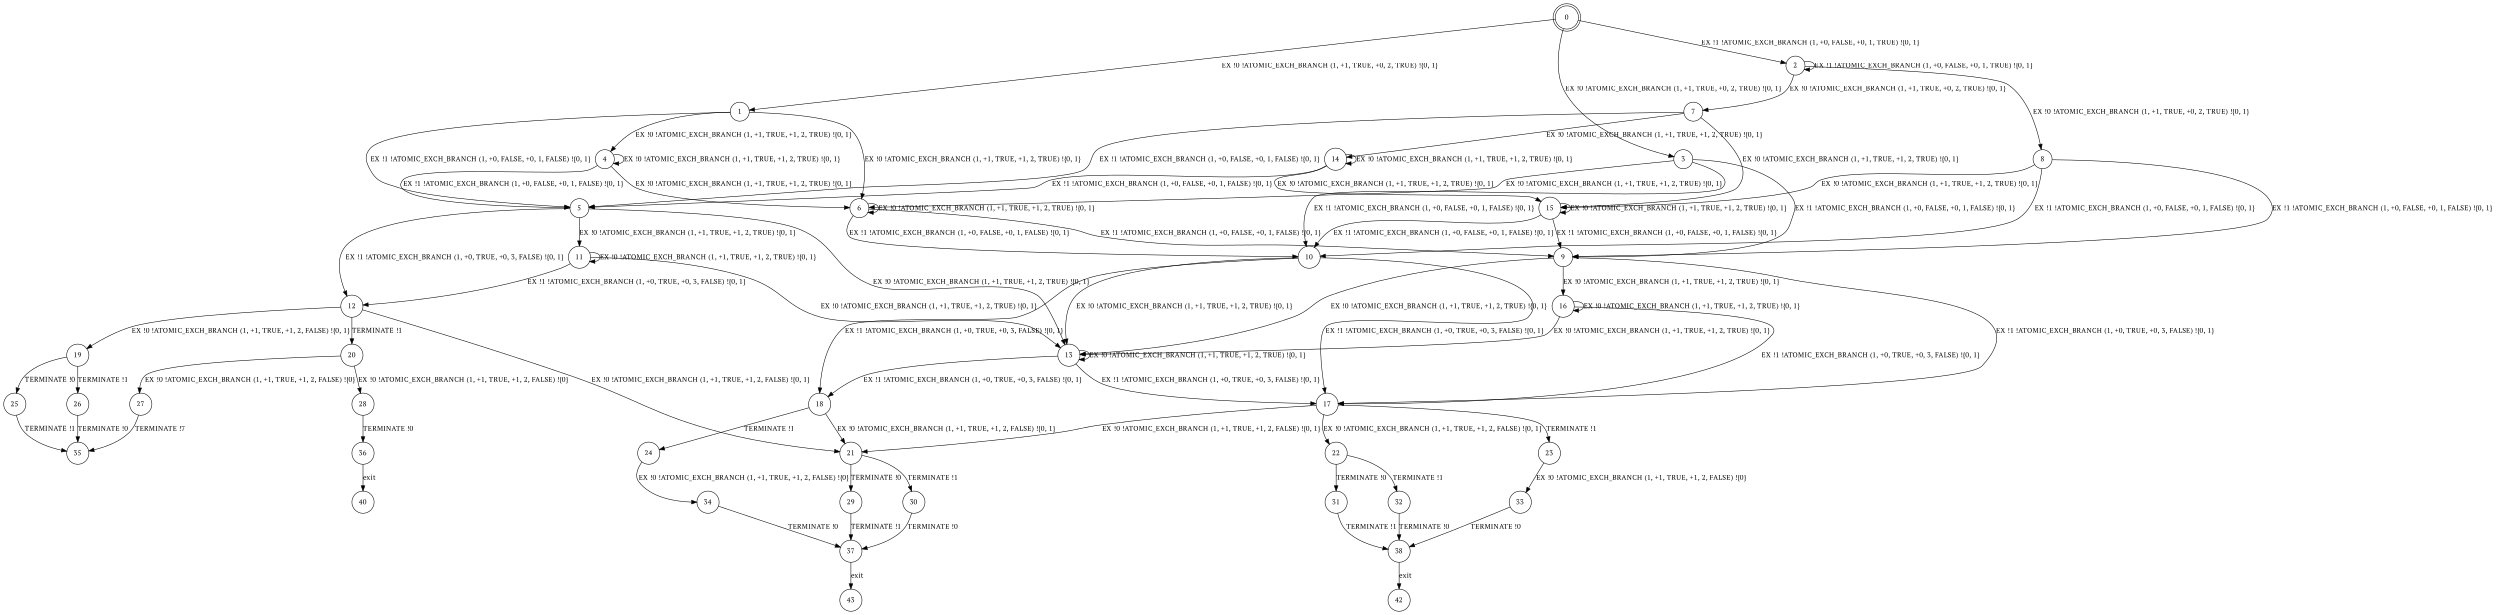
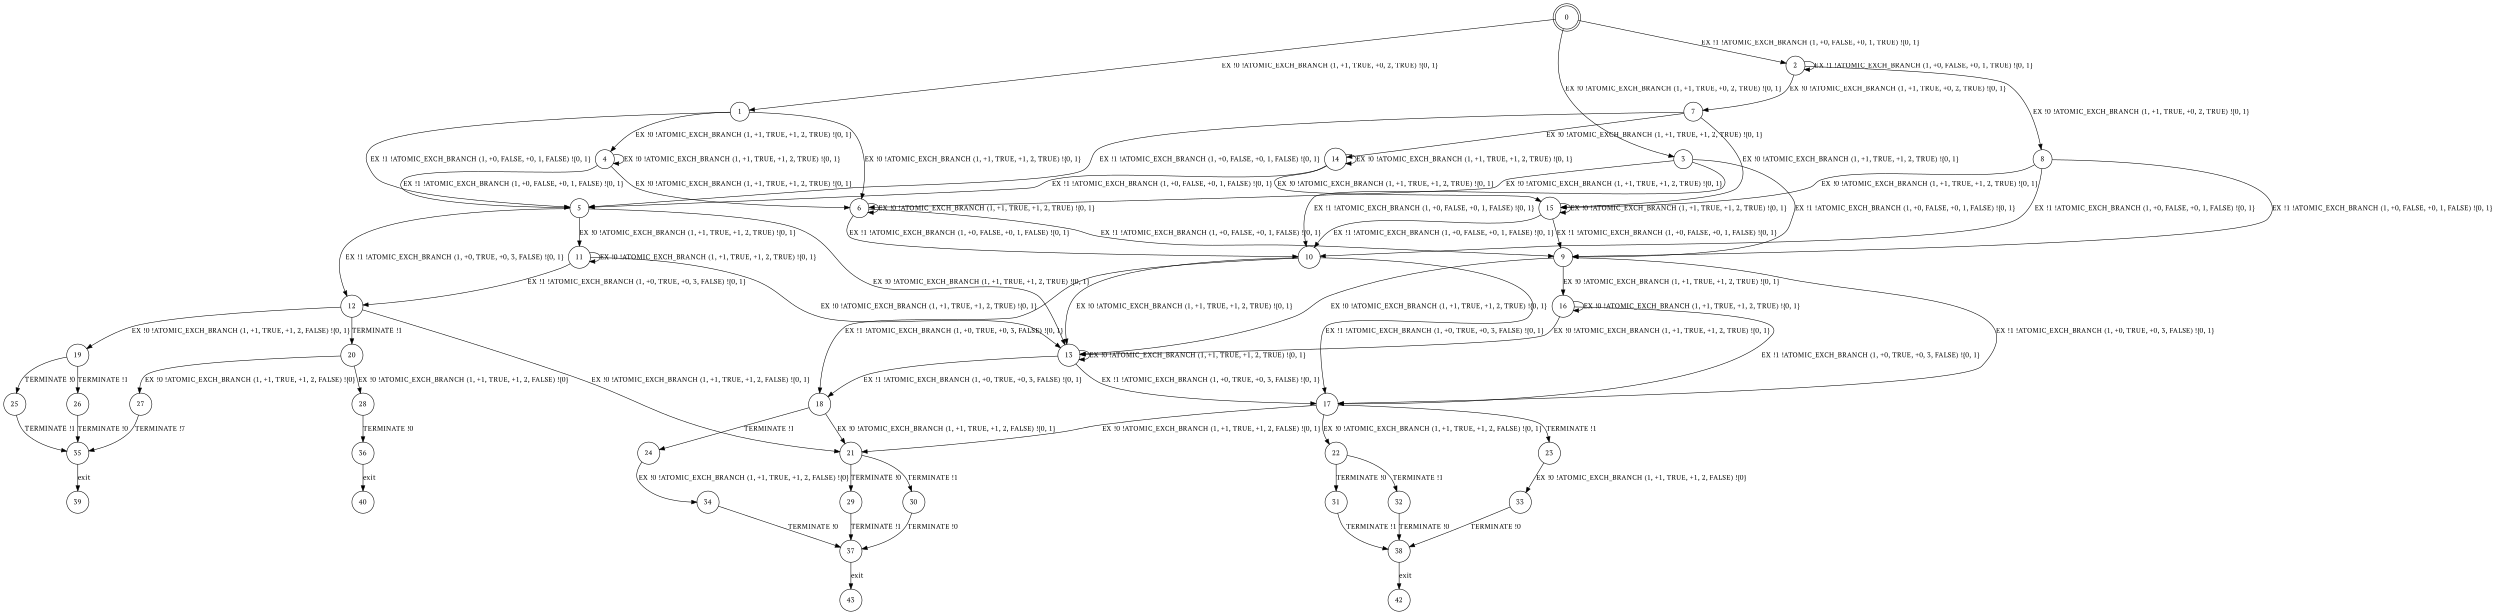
  digraph {
    fontname="PT Serif"
    node [fontname="PT Serif" shape=circle]
    edge [fontname="PT Serif"]
    0 [peripheries=2]
    1
    2
    3
    4
    5
    6
    7
    8
    9
    10
    11
    12
    13
    14
    15
    16
    17
    18
    19
    20
    21
    22
    23
    24
    25
    26
    27
    28
    29
    30
    31
    32
    33
    34
    35
    36
    37
    38
+   39
    40
    n42 [label=43]
    42
    0 -> 1 [label="EX !0 !ATOMIC_EXCH_BRANCH (1, +1, TRUE, +0, 2, TRUE) !{0, 1}"]
    0 -> 2 [label="EX !1 !ATOMIC_EXCH_BRANCH (1, +0, FALSE, +0, 1, TRUE) !{0, 1}"]
    0 -> 3 [label="EX !0 !ATOMIC_EXCH_BRANCH (1, +1, TRUE, +0, 2, TRUE) !{0, 1}"]
    1 -> 4 [label="EX !0 !ATOMIC_EXCH_BRANCH (1, +1, TRUE, +1, 2, TRUE) !{0, 1}"]
    1 -> 5 [label="EX !1 !ATOMIC_EXCH_BRANCH (1, +0, FALSE, +0, 1, FALSE) !{0, 1}"]
    1 -> 6 [label="EX !0 !ATOMIC_EXCH_BRANCH (1, +1, TRUE, +1, 2, TRUE) !{0, 1}"]
    2 -> 2 [label="EX !1 !ATOMIC_EXCH_BRANCH (1, +0, FALSE, +0, 1, TRUE) !{0, 1}"]
    2 -> 7 [label="EX !0 !ATOMIC_EXCH_BRANCH (1, +1, TRUE, +0, 2, TRUE) !{0, 1}"]
    2 -> 8 [label="EX !0 !ATOMIC_EXCH_BRANCH (1, +1, TRUE, +0, 2, TRUE) !{0, 1}"]
    3 -> 6 [label="EX !0 !ATOMIC_EXCH_BRANCH (1, +1, TRUE, +1, 2, TRUE) !{0, 1}"]
    3 -> 9 [label="EX !1 !ATOMIC_EXCH_BRANCH (1, +0, FALSE, +0, 1, FALSE) !{0, 1}"]
    3 -> 10 [label="EX !1 !ATOMIC_EXCH_BRANCH (1, +0, FALSE, +0, 1, FALSE) !{0, 1}"]
    4 -> 4 [label="EX !0 !ATOMIC_EXCH_BRANCH (1, +1, TRUE, +1, 2, TRUE) !{0, 1}"]
    4 -> 5 [label="EX !1 !ATOMIC_EXCH_BRANCH (1, +0, FALSE, +0, 1, FALSE) !{0, 1}"]
    4 -> 6 [label="EX !0 !ATOMIC_EXCH_BRANCH (1, +1, TRUE, +1, 2, TRUE) !{0, 1}"]
    5 -> 11 [label="EX !0 !ATOMIC_EXCH_BRANCH (1, +1, TRUE, +1, 2, TRUE) !{0, 1}"]
    5 -> 12 [label="EX !1 !ATOMIC_EXCH_BRANCH (1, +0, TRUE, +0, 3, FALSE) !{0, 1}"]
    5 -> 13 [label="EX !0 !ATOMIC_EXCH_BRANCH (1, +1, TRUE, +1, 2, TRUE) !{0, 1}"]
    6 -> 6 [label="EX !0 !ATOMIC_EXCH_BRANCH (1, +1, TRUE, +1, 2, TRUE) !{0, 1}"]
    6 -> 9 [label="EX !1 !ATOMIC_EXCH_BRANCH (1, +0, FALSE, +0, 1, FALSE) !{0, 1}"]
    6 -> 10 [label="EX !1 !ATOMIC_EXCH_BRANCH (1, +0, FALSE, +0, 1, FALSE) !{0, 1}"]
    7 -> 5 [label="EX !1 !ATOMIC_EXCH_BRANCH (1, +0, FALSE, +0, 1, FALSE) !{0, 1}"]
    7 -> 14 [label="EX !0 !ATOMIC_EXCH_BRANCH (1, +1, TRUE, +1, 2, TRUE) !{0, 1}"]
    7 -> 15 [label="EX !0 !ATOMIC_EXCH_BRANCH (1, +1, TRUE, +1, 2, TRUE) !{0, 1}"]
    8 -> 9 [label="EX !1 !ATOMIC_EXCH_BRANCH (1, +0, FALSE, +0, 1, FALSE) !{0, 1}"]
    8 -> 10 [label="EX !1 !ATOMIC_EXCH_BRANCH (1, +0, FALSE, +0, 1, FALSE) !{0, 1}"]
    8 -> 15 [label="EX !0 !ATOMIC_EXCH_BRANCH (1, +1, TRUE, +1, 2, TRUE) !{0, 1}"]
    9 -> 13 [label="EX !0 !ATOMIC_EXCH_BRANCH (1, +1, TRUE, +1, 2, TRUE) !{0, 1}"]
    9 -> 16 [label="EX !0 !ATOMIC_EXCH_BRANCH (1, +1, TRUE, +1, 2, TRUE) !{0, 1}"]
    9 -> 17 [label="EX !1 !ATOMIC_EXCH_BRANCH (1, +0, TRUE, +0, 3, FALSE) !{0, 1}"]
    10 -> 13 [label="EX !0 !ATOMIC_EXCH_BRANCH (1, +1, TRUE, +1, 2, TRUE) !{0, 1}"]
    10 -> 17 [label="EX !1 !ATOMIC_EXCH_BRANCH (1, +0, TRUE, +0, 3, FALSE) !{0, 1}"]
    10 -> 18 [label="EX !1 !ATOMIC_EXCH_BRANCH (1, +0, TRUE, +0, 3, FALSE) !{0, 1}"]
    11 -> 11 [label="EX !0 !ATOMIC_EXCH_BRANCH (1, +1, TRUE, +1, 2, TRUE) !{0, 1}"]
    11 -> 12 [label="EX !1 !ATOMIC_EXCH_BRANCH (1, +0, TRUE, +0, 3, FALSE) !{0, 1}"]
    11 -> 13 [label="EX !0 !ATOMIC_EXCH_BRANCH (1, +1, TRUE, +1, 2, TRUE) !{0, 1}"]
    12 -> 19 [label="EX !0 !ATOMIC_EXCH_BRANCH (1, +1, TRUE, +1, 2, FALSE) !{0, 1}"]
    12 -> 20 [label="TERMINATE !1"]
    12 -> 21 [label="EX !0 !ATOMIC_EXCH_BRANCH (1, +1, TRUE, +1, 2, FALSE) !{0, 1}"]
    13 -> 13 [label="EX !0 !ATOMIC_EXCH_BRANCH (1, +1, TRUE, +1, 2, TRUE) !{0, 1}"]
    13 -> 17 [label="EX !1 !ATOMIC_EXCH_BRANCH (1, +0, TRUE, +0, 3, FALSE) !{0, 1}"]
    13 -> 18 [label="EX !1 !ATOMIC_EXCH_BRANCH (1, +0, TRUE, +0, 3, FALSE) !{0, 1}"]
    14 -> 5 [label="EX !1 !ATOMIC_EXCH_BRANCH (1, +0, FALSE, +0, 1, FALSE) !{0, 1}"]
    14 -> 14 [label="EX !0 !ATOMIC_EXCH_BRANCH (1, +1, TRUE, +1, 2, TRUE) !{0, 1}"]
    14 -> 15 [label="EX !0 !ATOMIC_EXCH_BRANCH (1, +1, TRUE, +1, 2, TRUE) !{0, 1}"]
    15 -> 9 [label="EX !1 !ATOMIC_EXCH_BRANCH (1, +0, FALSE, +0, 1, FALSE) !{0, 1}"]
    15 -> 10 [label="EX !1 !ATOMIC_EXCH_BRANCH (1, +0, FALSE, +0, 1, FALSE) !{0, 1}"]
    15 -> 15 [label="EX !0 !ATOMIC_EXCH_BRANCH (1, +1, TRUE, +1, 2, TRUE) !{0, 1}"]
    16 -> 13 [label="EX !0 !ATOMIC_EXCH_BRANCH (1, +1, TRUE, +1, 2, TRUE) !{0, 1}"]
    16 -> 16 [label="EX !0 !ATOMIC_EXCH_BRANCH (1, +1, TRUE, +1, 2, TRUE) !{0, 1}"]
    16 -> 17 [label="EX !1 !ATOMIC_EXCH_BRANCH (1, +0, TRUE, +0, 3, FALSE) !{0, 1}"]
    17 -> 21 [label="EX !0 !ATOMIC_EXCH_BRANCH (1, +1, TRUE, +1, 2, FALSE) !{0, 1}"]
    17 -> 22 [label="EX !0 !ATOMIC_EXCH_BRANCH (1, +1, TRUE, +1, 2, FALSE) !{0, 1}"]
    17 -> 23 [label="TERMINATE !1"]
    18 -> 21 [label="EX !0 !ATOMIC_EXCH_BRANCH (1, +1, TRUE, +1, 2, FALSE) !{0, 1}"]
    18 -> 24 [label="TERMINATE !1"]
    19 -> 25 [label="TERMINATE !0"]
    19 -> 26 [label="TERMINATE !1"]
    20 -> 27 [label="EX !0 !ATOMIC_EXCH_BRANCH (1, +1, TRUE, +1, 2, FALSE) !{0}"]
    20 -> 28 [label="EX !0 !ATOMIC_EXCH_BRANCH (1, +1, TRUE, +1, 2, FALSE) !{0}"]
    21 -> 29 [label="TERMINATE !0"]
    21 -> 30 [label="TERMINATE !1"]
    22 -> 31 [label="TERMINATE !0"]
    22 -> 32 [label="TERMINATE !1"]
    23 -> 33 [label="EX !0 !ATOMIC_EXCH_BRANCH (1, +1, TRUE, +1, 2, FALSE) !{0}"]
    24 -> 34 [label="EX !0 !ATOMIC_EXCH_BRANCH (1, +1, TRUE, +1, 2, FALSE) !{0}"]
    25 -> 35 [label="TERMINATE !1"]
    26 -> 35 [label="TERMINATE !0"]
    27 -> 35 [label="TERMINATE !7"]
    28 -> 36 [label="TERMINATE !0"]
    29 -> 37 [label="TERMINATE !1"]
    30 -> 37 [label="TERMINATE !0"]
    31 -> 38 [label="TERMINATE !1"]
    32 -> 38 [label="TERMINATE !0"]
    33 -> 38 [label="TERMINATE !0"]
    34 -> 37 [label="TERMINATE !0"]
+   35 -> 39 [label=exit]
    36 -> 40 [label=exit]
    37 -> n42 [label=exit]
    38 -> 42 [label=exit]
  }
